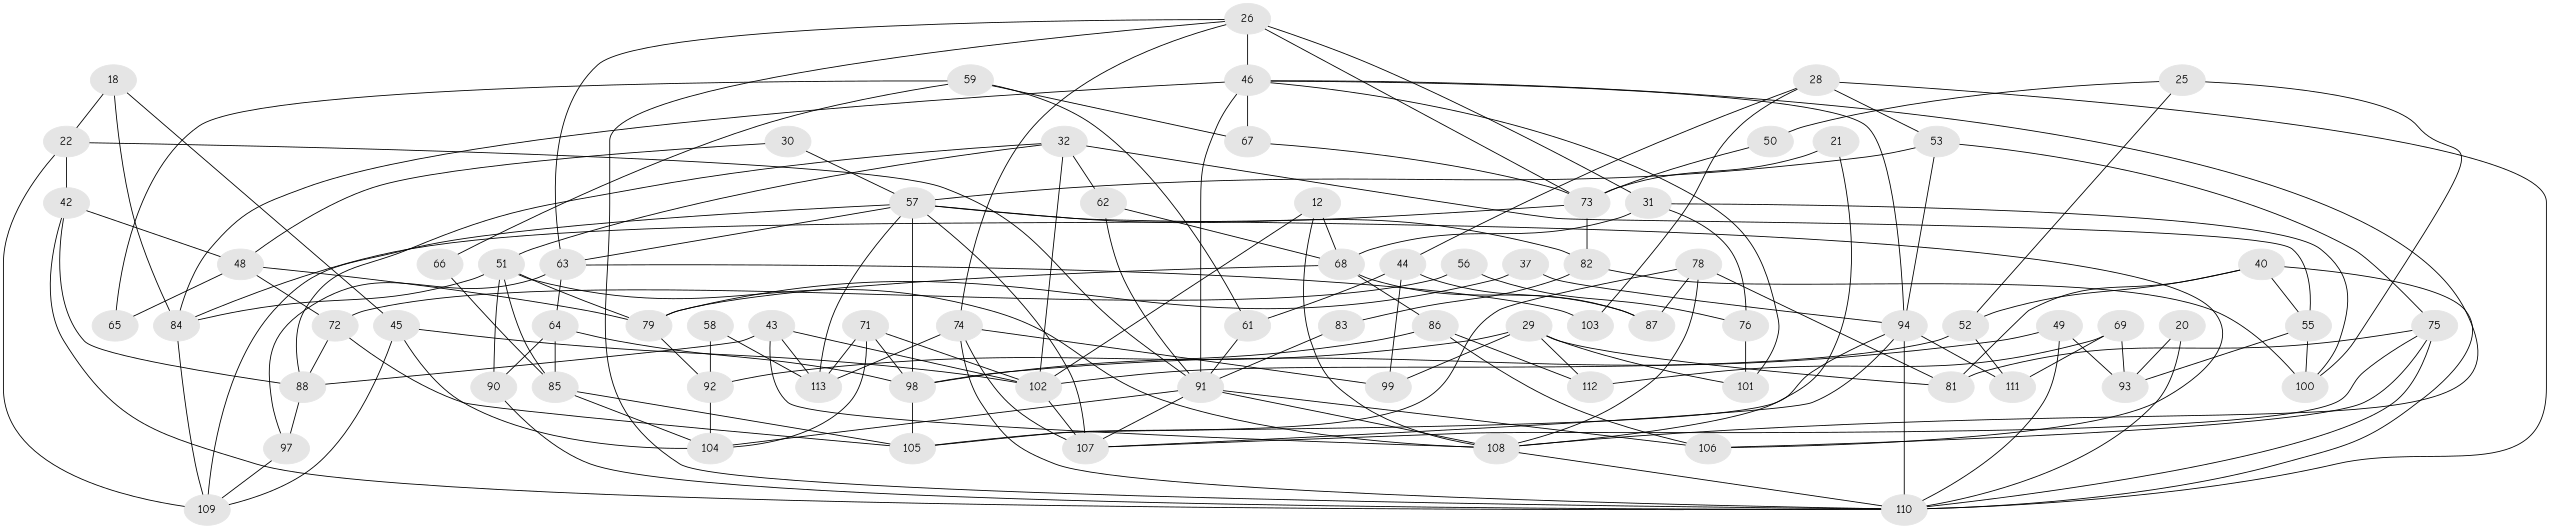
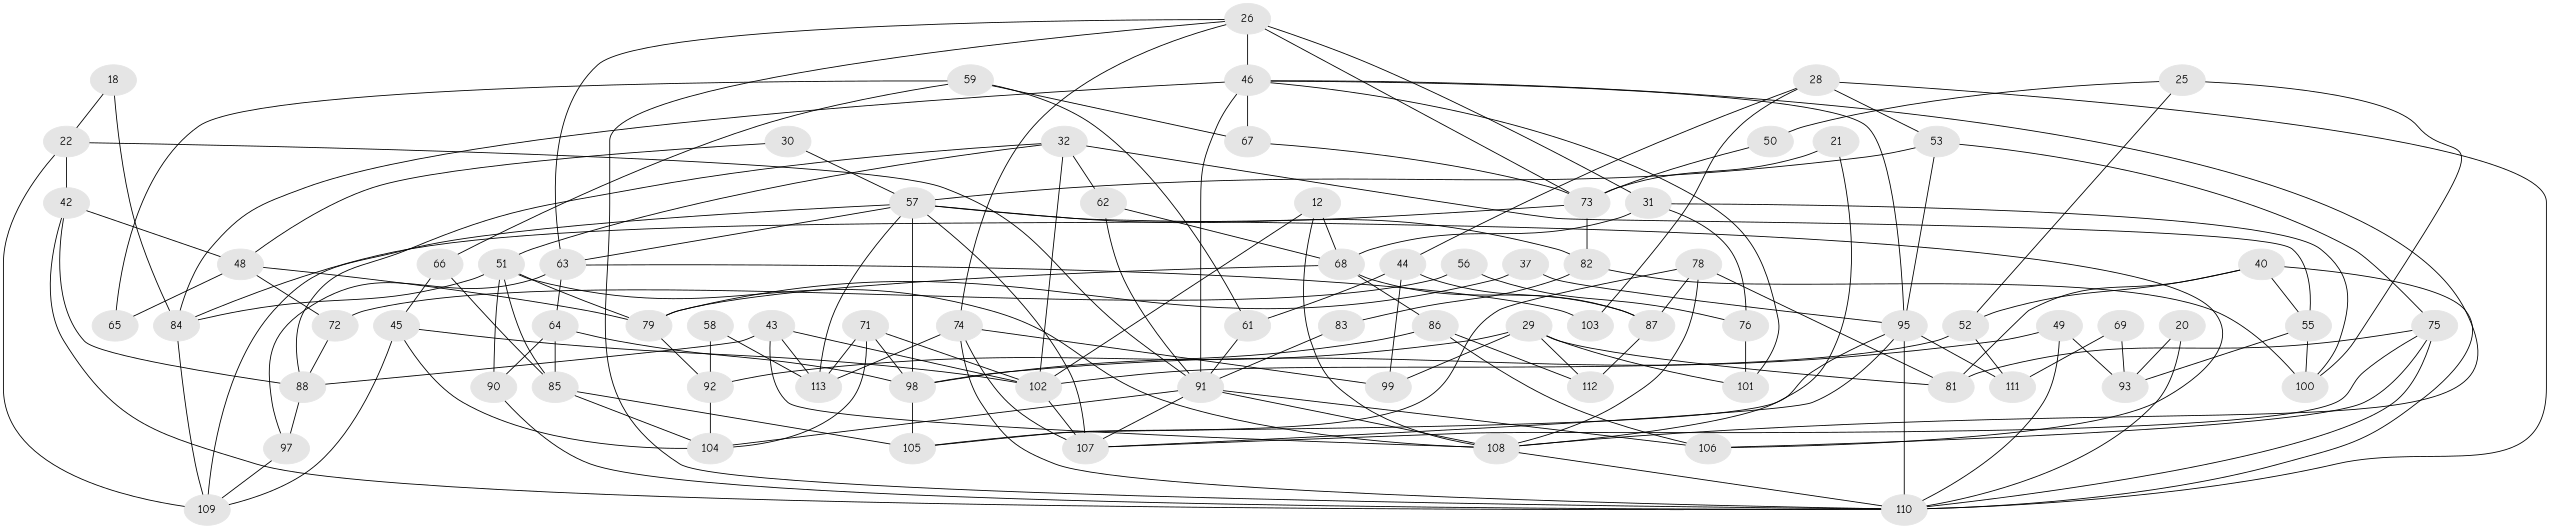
  graph {
    fontname="Comic Neue"
    node [color=gray90 fontname="Comic Neue" style=filled]
    edge [fontname="Comic Neue"]
    81 [super="+36"]
    68 [super="+33"]
    87
    79 [super="+11"]
    n5 [label=86]
    12
    102 [super="+45"]
    108 [super="+54"]
    107 [super="+23+70"]
    110 [super="+35+41"]
    18
    22
    84 [super="+19"]
    n14 [label=45 super="+15"]
    42
    91 [super="+4+89"]
    109
    104
    20
    93
    21
    73
    82
    48 [super="+3"]
    88
    106
    25
    50
    52
    100
    111
    26 [super="+14"]
    31
    46 [super="+38+6"]
    63
    74
    76
    101
-   94 [super="+77+60"]
+   94 [super="+77+60" label=95]
    67 [super="+39"]
    103
    64
    97
    99
    113 [super="+24"]
    28
    44
    53
    61
    57 [super="+2"]
    75
    29 [super="+13"]
    112
    92
    65
    72
    30
    98
    32 [super="+1"]
    51 [super="+17"]
    55
    62 [super="+16"]
    85
    90
    37
    105 [super="+9"]
    40
    43
    69
    49
    56
    83
    58
    59
    66
    71
    78
    68 -- 87
    68 -- 79
    68 -- n5
    79 -- 92
    n5 -- 106
    n5 -- 112
    n5 -- 98
    12 -- 68 [weight=2]
    12 -- 102
    12 -- 108
    102 -- 107 [weight=2]
    108 -- 110
    18 -- 22
    18 -- 84
-   18 -- n14
+   66 -- n14
    22 -- 42
    22 -- 91
    22 -- 109
    84 -- 109
    n14 -- 102
    n14 -- 109
    n14 -- 104
    42 -- 110
    42 -- 48
    42 -- 88
    91 -- 108
    91 -- 107
    91 -- 104
    91 -- 106
    20 -- 110
    20 -- 93
    21 -- 108
    21 -- 73
    73 -- 84
    73 -- 82
    82 -- 100
    82 -- 83
    48 -- 79
    48 -- 65
    48 -- 72
    88 -- 97
    25 -- 50
    25 -- 52
    25 -- 100
    50 -- 73
    52 -- 102
    52 -- 111
    26 -- 110
    26 -- 73 [weight=2]
    26 -- 31 [weight=2]
    26 -- 46 [weight=2]
    26 -- 63
    26 -- 74
    31 -- 68
    31 -- 100
    31 -- 76
    46 -- 108
    46 -- 84
    46 -- 91 [weight=4]
    46 -- 101
    46 -- 94 [weight=2]
    46 -- 67 [weight=2]
    63 -- 103
    63 -- 64
    63 -- 97
    74 -- 107
    74 -- 110 [weight=2]
    74 -- 99
    74 -- 113
    76 -- 101
    94 -- 107
    94 -- 110 [weight=2]
    94 -- 111
    94 -- 105
    67 -- 73
    64 -- 98
    64 -- 85
    64 -- 90
    97 -- 109
    28 -- 110
    28 -- 103
    28 -- 44
    28 -- 53
    44 -- 87
    44 -- 99
    44 -- 61
    53 -- 94
    53 -- 57
    53 -- 75
    61 -- 91 [weight=2]
    57 -- 107
    57 -- 109
    57 -- 82
    57 -- 106
    57 -- 63
    57 -- 113
    57 -- 98
    75 -- 81 [weight=2]
    75 -- 107
    75 -- 110
    75 -- 106
    29 -- 81
    29 -- 101
    29 -- 99
    29 -- 112
    29 -- 92
    92 -- 104
    72 -- 88
-   72 -- 105
    30 -- 48
    30 -- 57
    98 -- 105
    32 -- 102
    32 -- 88
    32 -- 51
    32 -- 55
    32 -- 62
    51 -- 79 [weight=2]
    51 -- 108
    51 -- 84
    51 -- 85
    51 -- 90
    55 -- 93
    55 -- 100
    62 -- 68 [weight=2]
    62 -- 91 [weight=2]
    85 -- 104
    85 -- 105
    90 -- 110
    37 -- 79
    37 -- 94
    40 -- 81
    40 -- 110 [weight=2]
    40 -- 52
    40 -- 55
    43 -- 102
    43 -- 108
    43 -- 88
    43 -- 113
    69 -- 93
    69 -- 111
-   69 -- 112
+   87 -- 112
    49 -- 110
    49 -- 93
    49 -- 98
    56 -- 76
    56 -- 72
    83 -- 91
    58 -- 113
    58 -- 92
    59 -- 67 [weight=2]
    59 -- 61
    59 -- 65
    59 -- 66
    66 -- 85
    71 -- 102
    71 -- 104
    71 -- 113
    71 -- 98
    78 -- 81
    78 -- 87
    78 -- 108
    78 -- 105
  }
